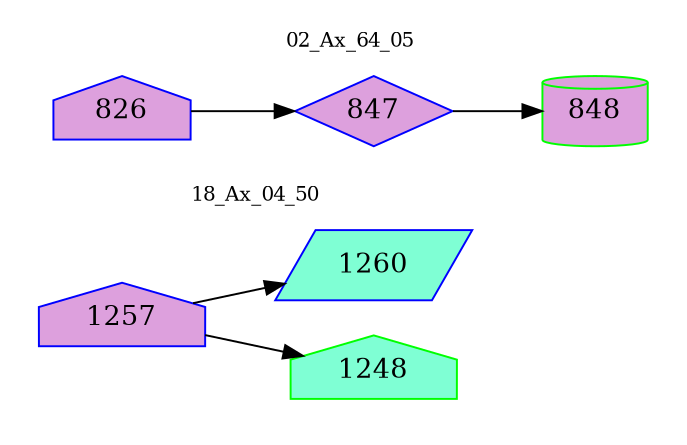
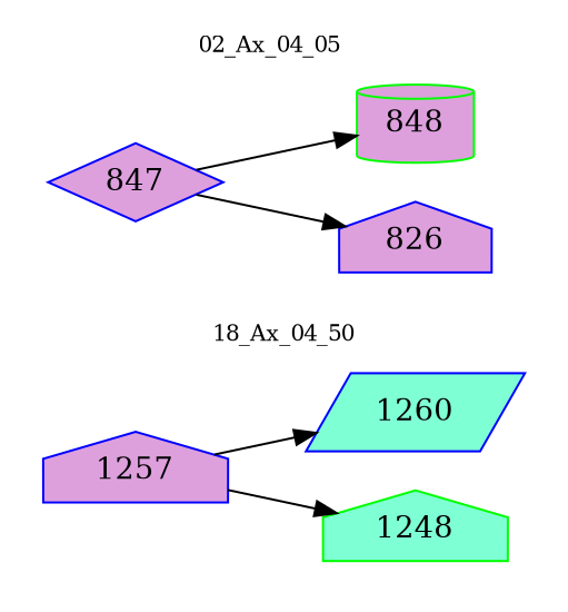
  digraph {
    rankdir=LR
    node [color=blue fillcolor=plum shape=house style=filled]
    edge [color=black]
    n1 [label=1257]
    n2 [color=green fillcolor=aquamarine label=1248]
    n3 [fillcolor=aquamarine label=1260 shape=parallelogram]
    n4 [label=847 shape=diamond]
    n5 [label=826]
    n6 [color=green label=848 shape=cylinder]
    subgraph cluster_1 {
      color=white
      fontsize=10
      label="18_Ax_04_50"
      n1
      n2
      n3
    }
    subgraph cluster_2 {
      color=white
      fontsize=10
-     label="02_Ax_64_05"
+     label="02_Ax_04_05"
      n4
      n5
      n6
    }
    n1 -> n2
    n1 -> n3
-   n5 -> n4
+   n4 -> n5
    n4 -> n6
  }
